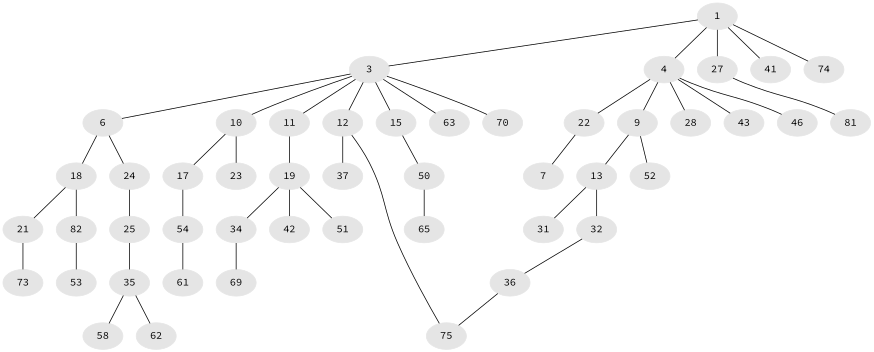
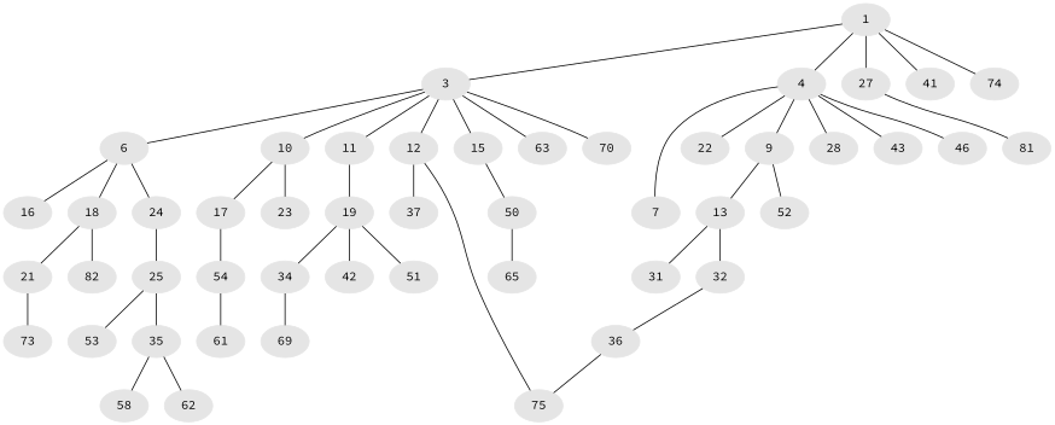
  graph {
    fontname="Source Code Pro"
    node [color=gray90 fontname="Source Code Pro" style=filled]
    edge [fontname="Source Code Pro"]
    1 [super="+2"]
    3 [super="+5"]
    4 [super="+26"]
    27 [super="+39"]
    41 [super="+44"]
    74
    6 [super="+8"]
    10 [super="+14"]
    11 [super="+55"]
    12 [super="+20"]
    15
    63 [super="+77"]
    70 [super="+72"]
    7
    9 [super="+68"]
    22
    28 [super="+30"]
    43
    46 [super="+48"]
    81
+   16
    18 [super="+38"]
    24 [super="+57"]
    17
    23 [super="+29"]
    19 [super="+45"]
    37
    75
    50 [super="+80"]
    13 [super="+67"]
    52 [super="+59"]
    21 [super="+66"]
    82
    25 [super="+47"]
    31
    32 [super="+79"]
    54 [super="+83"]
    34 [super="+56"]
    42
    51
    36 [super="+60"]
    65 [super="+71"]
    61
    73
    69
    35 [super="+49"]
    53 [super="+64"]
    58 [super="+78"]
    62
    1 -- 3
    1 -- 4
    1 -- 27
    1 -- 41
    1 -- 74
    3 -- 6
    3 -- 10
    3 -- 11
    3 -- 12
    3 -- 15
    3 -- 63
    3 -- 70
-   22 -- 7
+   4 -- 7
    4 -- 9
    4 -- 22
    4 -- 28
    4 -- 43
    4 -- 46
    27 -- 81
+   6 -- 16
    6 -- 18
    6 -- 24
    10 -- 17
    10 -- 23
    11 -- 19
    12 -- 37
    12 -- 75
    15 -- 50
    9 -- 13
    9 -- 52
    18 -- 21
    18 -- 82
    24 -- 25
    17 -- 54
    19 -- 34
    19 -- 42
    19 -- 51
    50 -- 65
    13 -- 31
    13 -- 32
    21 -- 73
    25 -- 35
-   82 -- 53
+   25 -- 53
    32 -- 36
    54 -- 61
    34 -- 69
    36 -- 75
    35 -- 58
    35 -- 62
  }
